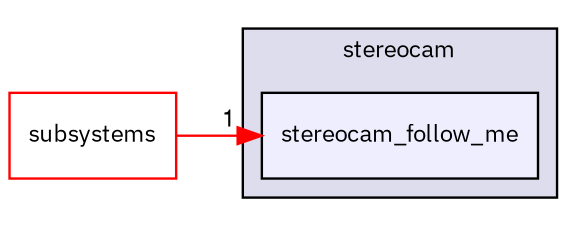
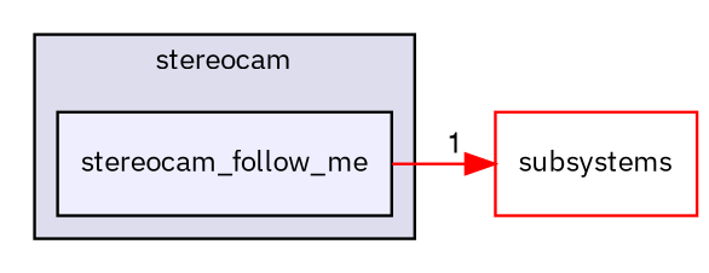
  digraph {
    compound=true
    rankdir=LR
    fontname="IBM Plex Sans"
    node [fontname="IBM Plex Sans" fontsize=10 shape=box style=filled]
    n1 [fillcolor="#eeeeff" label=stereocam_follow_me pencolor=black]
    n2 [color=red fillcolor=white label=subsystems]
    subgraph cluster_1 {
      bgcolor="#ddddee"
      fontsize=10
      label=stereocam
      pencolor=black
      n1
    }
-   n2 -> n1 [headlabel=1 labeldistance=1.5 labelfontname=FreeSans labelfontsize=10 color=red fontname="IBM Plex Sans"]
+   n1 -> n2 [headlabel=1 labeldistance=1.5 labelfontname=FreeSans labelfontsize=10 color=red fontname="IBM Plex Sans"]
  }
